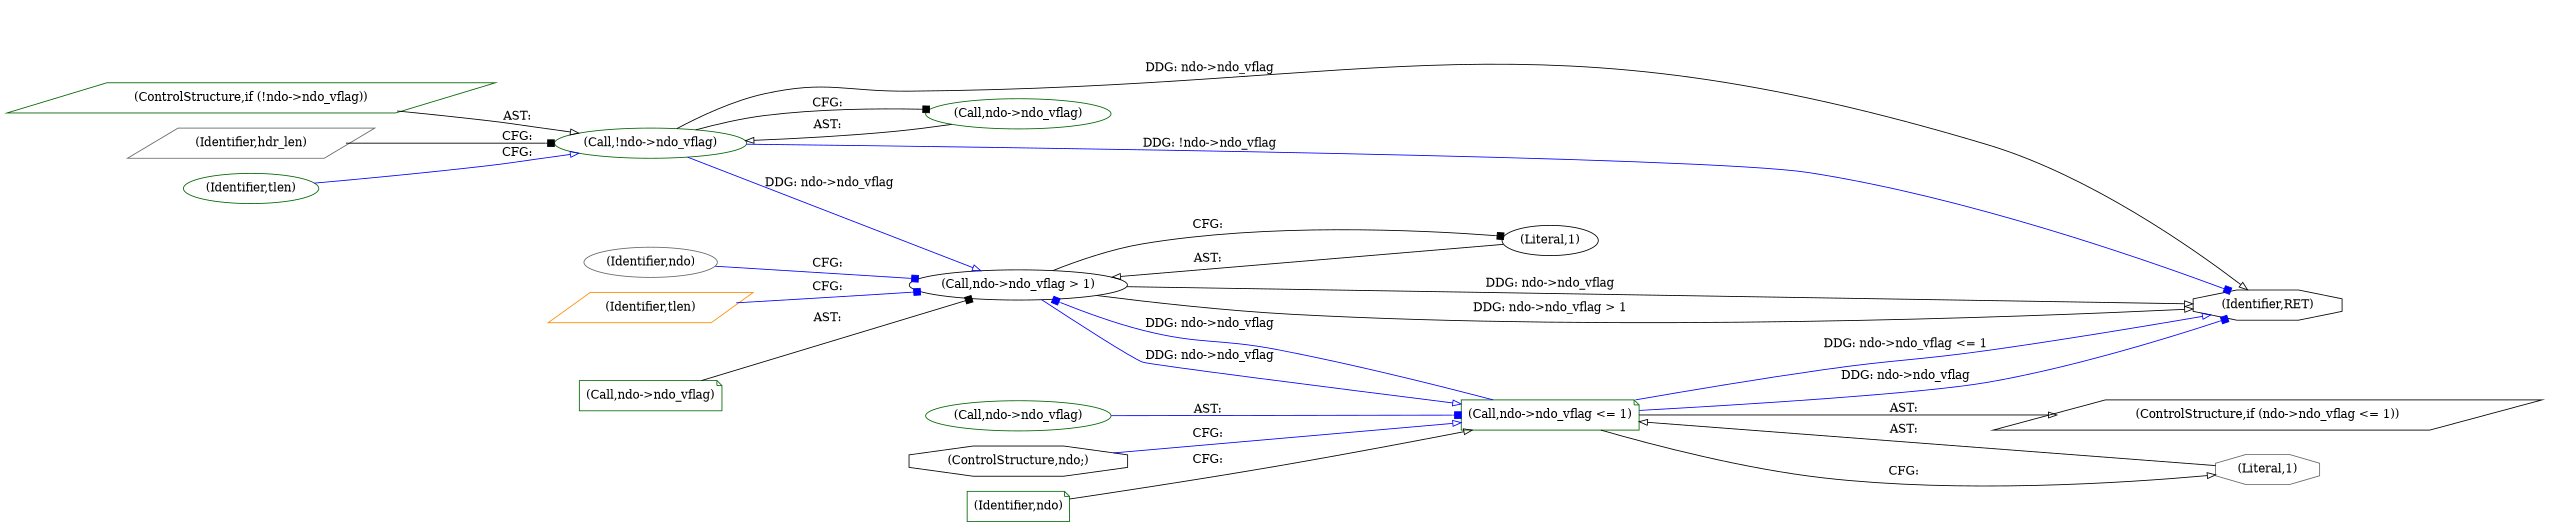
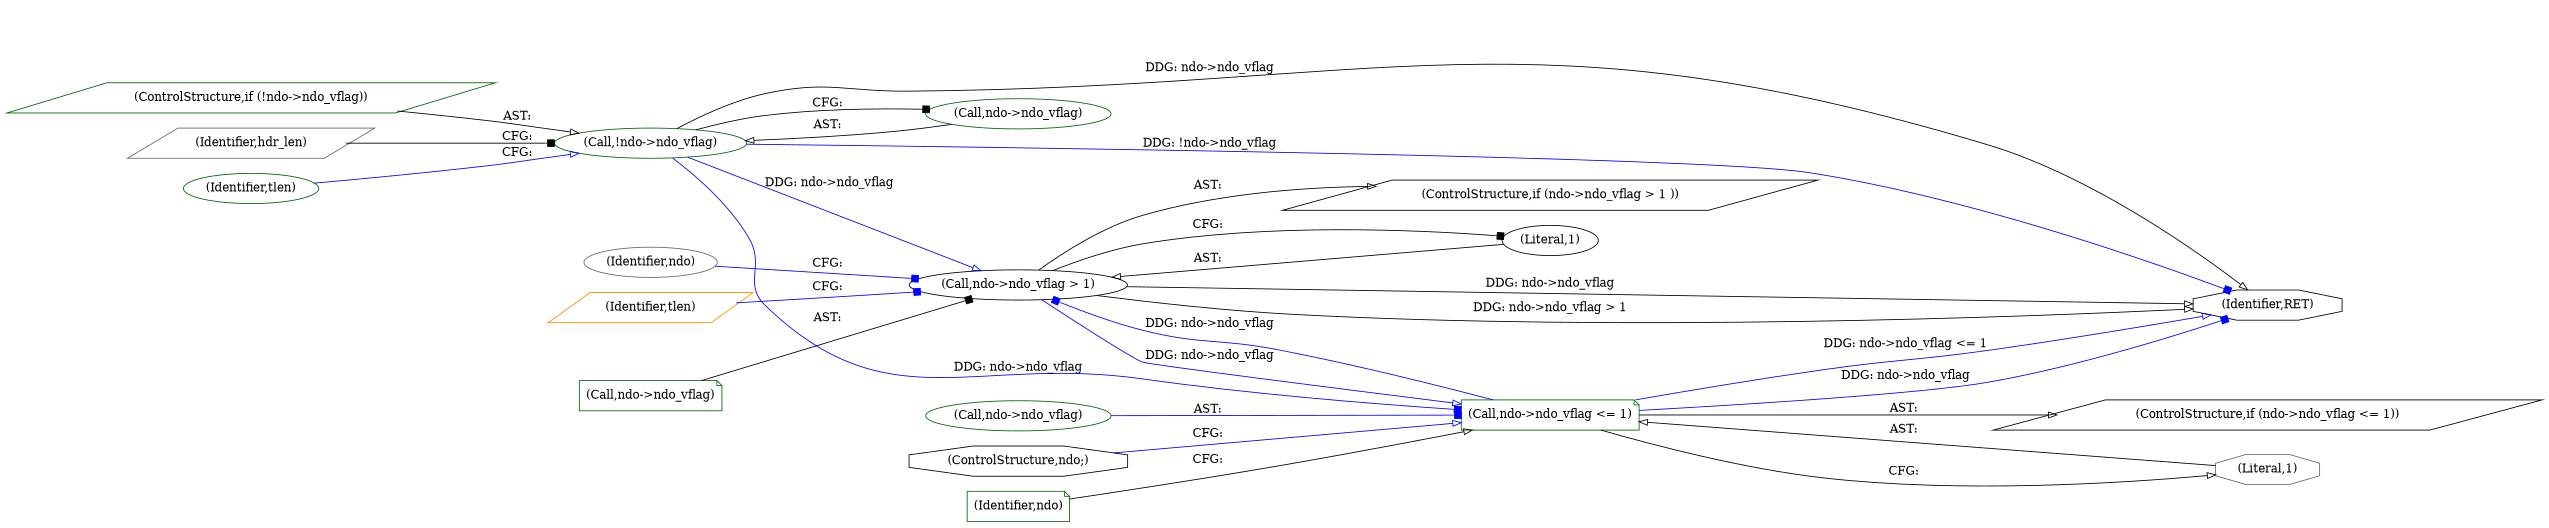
  digraph {
    rankdir=LR
    node [color=darkgreen shape=ellipse]
    edge [arrowhead=onormal color=black]
    n1 [color=black label="(Call,ndo->ndo_vflag > 1)"]
    n2 [label="(Call,ndo->ndo_vflag <= 1)" shape=note]
    n3 [color=black label="(Literal,1)"]
    n4 [color=black label="(Identifier,RET)" shape=octagon]
+   n5 [color=black label="(ControlStructure,if (ndo->ndo_vflag > 1 ))" shape=parallelogram]
    n6 [color=black label="(ControlStructure,if (ndo->ndo_vflag <= 1))" shape=parallelogram]
    n7 [color=gray40 label="(Literal,1)" shape=octagon]
    n8 [label="(Call,!ndo->ndo_vflag)"]
    n9 [label="(Call,ndo->ndo_vflag)"]
    n10 [label="(ControlStructure,if (!ndo->ndo_vflag))" shape=parallelogram]
    n11 [label="(Call,ndo->ndo_vflag)"]
    n12 [label="(Identifier,ndo)" shape=note]
    n13 [color=gray40 label="(Identifier,hdr_len)" shape=parallelogram]
    n14 [label="(Identifier,tlen)"]
    n15 [color=black label="(ControlStructure,ndo;)" shape=octagon]
    n16 [color=gray40 label="(Identifier,ndo)"]
    n17 [color=darkorange label="(Identifier,tlen)" shape=parallelogram]
    n18 [label="(Call,ndo->ndo_vflag)" shape=note]
    n1 -> n2 [color=blue label="DDG: ndo->ndo_vflag"]
    n1 -> n3 [arrowhead=box label="CFG: "]
    n1 -> n4 [label="DDG: ndo->ndo_vflag > 1"]
    n1 -> n4 [label="DDG: ndo->ndo_vflag"]
+   n1 -> n5 [label="AST: "]
    n2 -> n1 [arrowhead=box color=blue label="DDG: ndo->ndo_vflag"]
    n2 -> n4 [arrowhead=box color=blue label="DDG: ndo->ndo_vflag"]
    n2 -> n4 [color=blue label="DDG: ndo->ndo_vflag <= 1"]
    n2 -> n6 [label="AST: "]
    n2 -> n7 [label="CFG: "]
    n3 -> n1 [label="AST: "]
    n7 -> n2 [label="AST: "]
    n8 -> n1 [color=blue label="DDG: ndo->ndo_vflag"]
+   n8 -> n2 [arrowhead=box color=blue label="DDG: ndo->ndo_vflag"]
    n8 -> n4 [label="DDG: ndo->ndo_vflag"]
    n8 -> n4 [arrowhead=box color=blue label="DDG: !ndo->ndo_vflag"]
    n8 -> n9 [arrowhead=box label="CFG: "]
    n9 -> n8 [label="AST: "]
    n10 -> n8 [label="AST: "]
    n11 -> n2 [arrowhead=box color=blue label="AST: "]
    n12 -> n2 [label="CFG: "]
    n13 -> n8 [arrowhead=box label="CFG: "]
    n14 -> n8 [color=blue label="CFG: "]
    n15 -> n2 [color=blue label="CFG: "]
    n16 -> n1 [arrowhead=box color=blue label="CFG: "]
    n17 -> n1 [arrowhead=box color=blue label="CFG: "]
    n18 -> n1 [arrowhead=box label="AST: "]
  }
